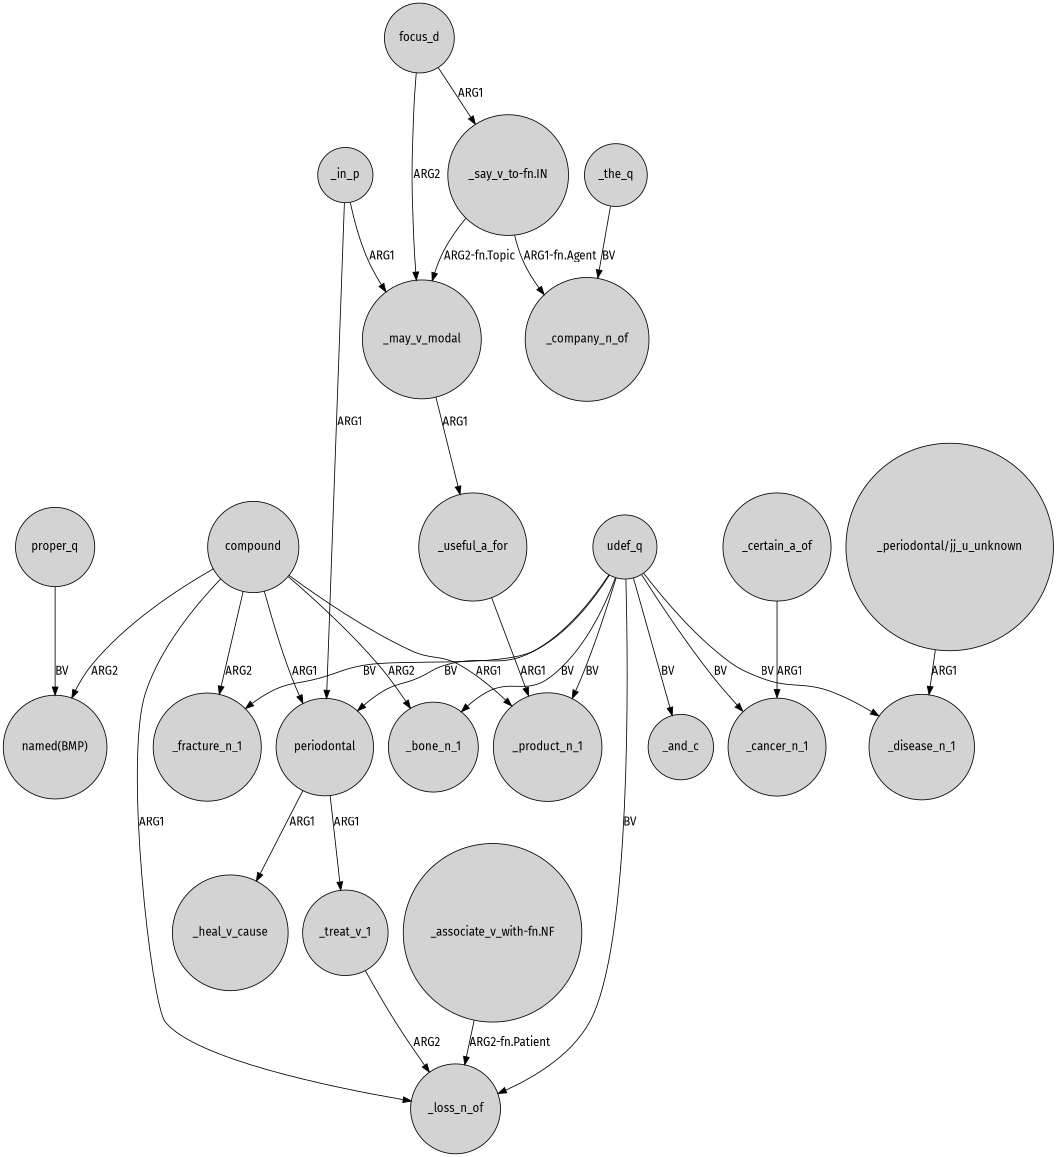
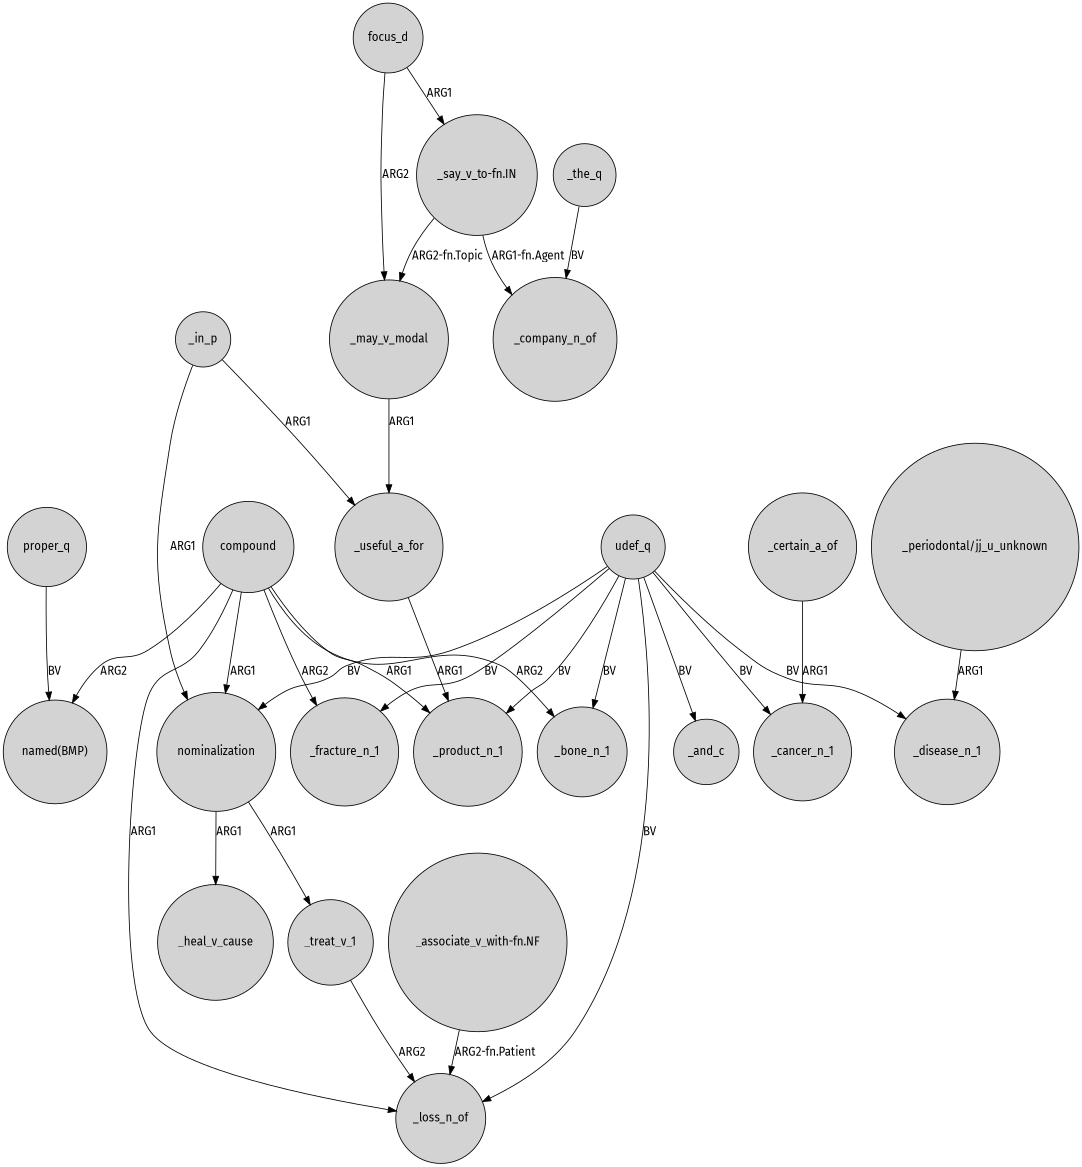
  digraph {
    fontname="Fira Sans"
    node [fontname="Fira Sans" shape=circle style=filled]
    edge [fontname="Fira Sans"]
    _treat_v_1
    _loss_n_of
-   nominalization [label=periodontal]
+   nominalization
    _heal_v_cause
    compound
    _product_n_1
    _bone_n_1
    "named(BMP)"
    _fracture_n_1
    udef_q
    _cancer_n_1
    _disease_n_1
    _and_c
    "_associate_v_with-fn.NF"
    focus_d
    _may_v_modal
    "_say_v_to-fn.IN"
    _useful_a_for
    _company_n_of
    _certain_a_of
    _the_q
    proper_q
    _in_p
    "_periodontal/jj_u_unknown"
    _treat_v_1 -> _loss_n_of [label=ARG2]
    nominalization -> _treat_v_1 [label=ARG1]
    nominalization -> _heal_v_cause [label=ARG1]
    compound -> _loss_n_of [label=ARG1]
    compound -> nominalization [label=ARG1]
    compound -> _product_n_1 [label=ARG1]
    compound -> _bone_n_1 [label=ARG2]
    compound -> "named(BMP)" [label=ARG2]
    compound -> _fracture_n_1 [label=ARG2]
    udef_q -> _loss_n_of [label=BV]
    udef_q -> nominalization [label=BV]
    udef_q -> _product_n_1 [label=BV]
    udef_q -> _bone_n_1 [label=BV]
    udef_q -> _fracture_n_1 [label=BV]
    udef_q -> _cancer_n_1 [label=BV]
    udef_q -> _disease_n_1 [label=BV]
    udef_q -> _and_c [label=BV]
    "_associate_v_with-fn.NF" -> _loss_n_of [label="ARG2-fn.Patient"]
    focus_d -> _may_v_modal [label=ARG2]
    focus_d -> "_say_v_to-fn.IN" [label=ARG1]
    _may_v_modal -> _useful_a_for [label=ARG1]
    "_say_v_to-fn.IN" -> _may_v_modal [label="ARG2-fn.Topic"]
    "_say_v_to-fn.IN" -> _company_n_of [label="ARG1-fn.Agent"]
    _useful_a_for -> _product_n_1 [label=ARG1]
    _certain_a_of -> _cancer_n_1 [label=ARG1]
    _the_q -> _company_n_of [label=BV]
    proper_q -> "named(BMP)" [label=BV]
    _in_p -> nominalization [label=ARG1]
-   _in_p -> _may_v_modal [label=ARG1]
+   _in_p -> _useful_a_for [label=ARG1]
    "_periodontal/jj_u_unknown" -> _disease_n_1 [label=ARG1]
  }
